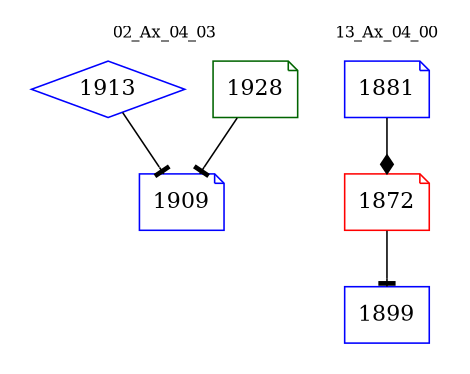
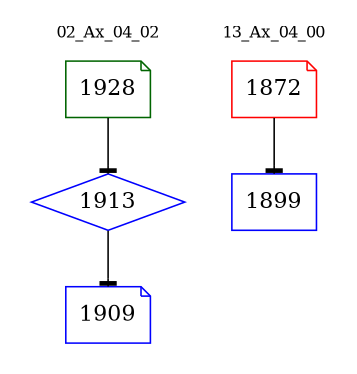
  digraph {
    node [color=blue shape=note]
    edge [arrowhead=tee color=black]
    n1 [color=darkgreen label=1928]
    n2 [label=1909]
    n3 [label=1913 shape=diamond]
-   n4 [label=1881]
    n5 [color=red label=1872]
    n6 [label=1899 shape=box]
    subgraph cluster_1 {
      color=white
      fontsize=10
-     label="02_Ax_04_03"
+     label="02_Ax_04_02"
      n1
      n2
      n3
    }
    subgraph cluster_2 {
      color=white
      fontsize=10
      label="13_Ax_04_00"
-     n4
      n5
      n6
    }
-   n1 -> n2
+   n1 -> n3
    n3 -> n2
-   n4 -> n5 [arrowhead=diamond]
    n5 -> n6
  }
